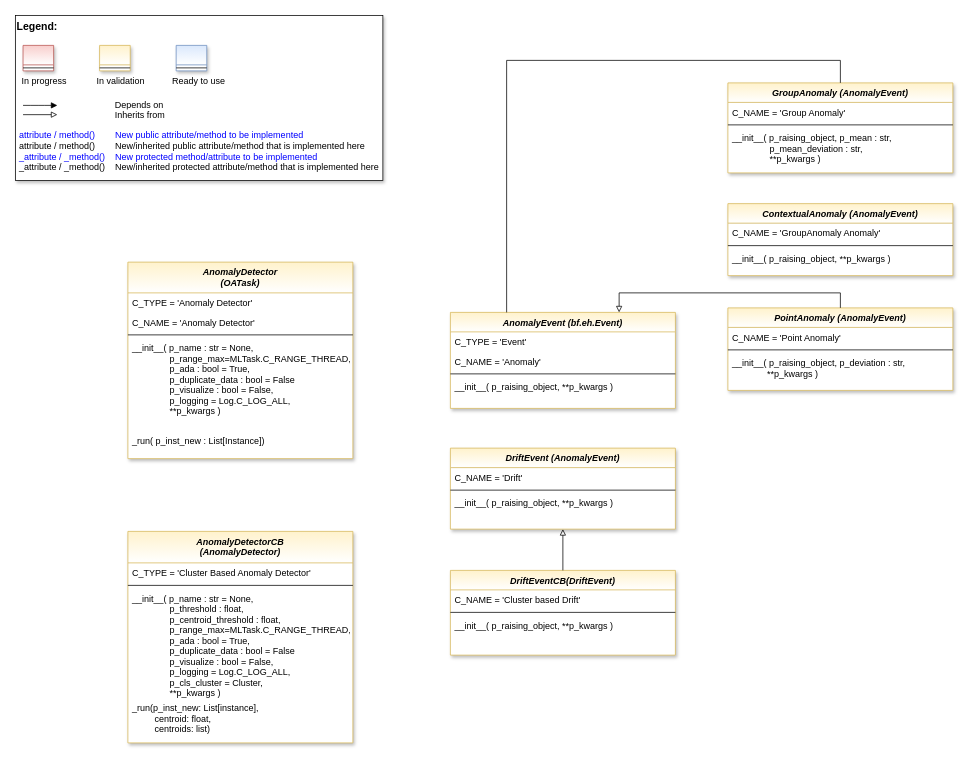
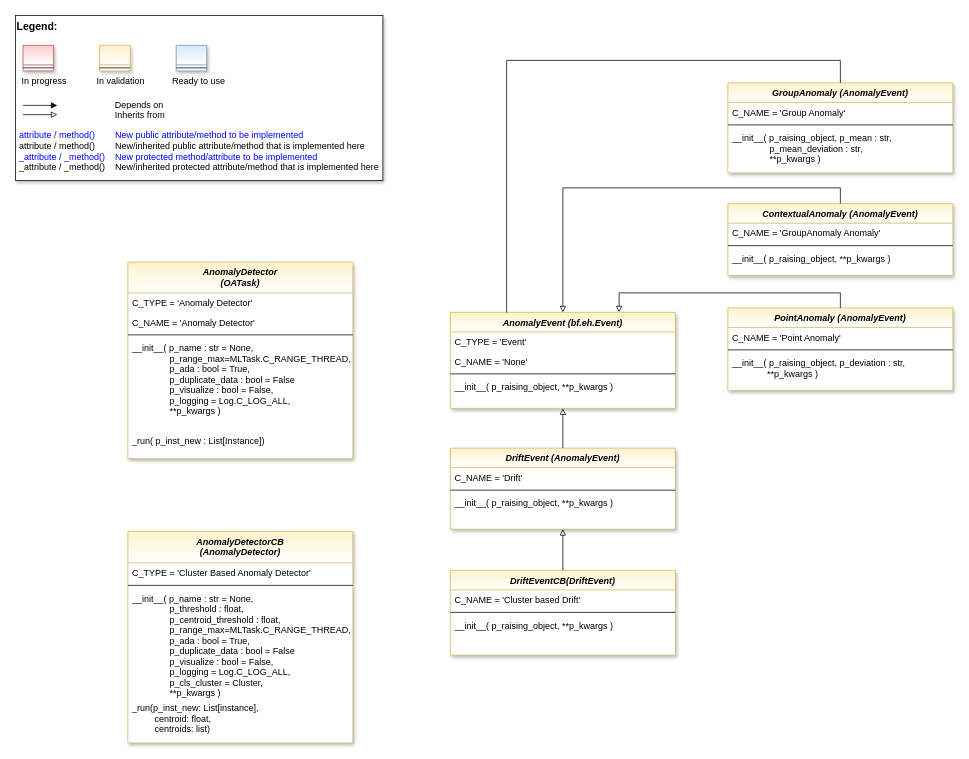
  <mxCell id="0" />
  <mxCell id="1" parent="0" />
  <mxCell id="2" value="" style="group" parent="1" vertex="1" connectable="0"><mxGeometry x="20" y="20" width="490" height="220" as="geometry" /></mxCell>
  <mxCell id="3" value="&lt;font color=&quot;#000000&quot; size=&quot;1&quot;&gt;&lt;b style=&quot;font-size: 14px&quot;&gt;Legend:&lt;br&gt;&lt;/b&gt;&lt;/font&gt;&lt;br&gt;&lt;br&gt;&lt;br&gt;&lt;font color=&quot;#0000ff&quot; style=&quot;font-size: 6px&quot;&gt;&lt;br&gt;&lt;/font&gt;&lt;span style=&quot;color: rgb(0 , 0 , 0)&quot;&gt;&lt;font style=&quot;font-size: 4px&quot;&gt;&amp;nbsp; &amp;nbsp;&lt;/font&gt;&amp;nbsp;In progress&amp;nbsp; &amp;nbsp; &amp;nbsp; &amp;nbsp; &amp;nbsp; &amp;nbsp; In validation&amp;nbsp; &amp;nbsp; &amp;nbsp; &amp;nbsp; &amp;nbsp; &amp;nbsp;Ready to use&lt;/span&gt;&lt;font color=&quot;#000000&quot;&gt;&amp;nbsp;&lt;br&gt;&lt;/font&gt;&lt;font color=&quot;#0000ff&quot;&gt;&lt;br&gt;&lt;br&gt;&lt;br&gt;&lt;br&gt;&amp;nbsp;attribute / method()&amp;nbsp; &amp;nbsp; &amp;nbsp; &amp;nbsp; New public attribute/method to be implemented&lt;/font&gt;&lt;br&gt;&lt;font color=&quot;#000000&quot;&gt;&amp;nbsp;&lt;/font&gt;&lt;font color=&quot;#000000&quot;&gt;attribute / method()&lt;span&gt; &lt;/span&gt;&amp;nbsp; &amp;nbsp; &amp;nbsp; &amp;nbsp;New/inherited public attribute/method that is implemented here&lt;br&gt;&lt;/font&gt;&lt;font color=&quot;#0000ff&quot;&gt;&amp;nbsp;_attribute /&amp;nbsp;&lt;/font&gt;&lt;font color=&quot;#0000ff&quot;&gt;_method()&amp;nbsp; &amp;nbsp; New protected method/attribute to be implemented&lt;/font&gt;&lt;br&gt;&lt;font color=&quot;#000000&quot;&gt;&amp;nbsp;_attribute / _method()&amp;nbsp; &amp;nbsp; New/inherited protected attribute/method that is implemented here&lt;br&gt;&lt;/font&gt;&lt;font color=&quot;#000000&quot;&gt;&lt;br&gt;&lt;br&gt;&lt;br&gt;&lt;br&gt;&lt;br&gt;&lt;/font&gt;" style="text;html=1;align=left;verticalAlign=top;whiteSpace=wrap;rounded=0;fontColor=#006600;strokeColor=#000000;shadow=1;fillColor=#ffffff;" parent="2" vertex="1"><mxGeometry width="490.0" height="220" as="geometry" /></mxCell>
  <mxCell id="4" value="Depends on" style="endArrow=block;html=1;labelPosition=right;verticalLabelPosition=middle;align=left;verticalAlign=middle;endFill=1;fontSize=12;" parent="2" edge="1"><mxGeometry x="-1623.125" y="-2180" width="51.042" height="50" as="geometry"><mxPoint x="10.208" y="120.003" as="sourcePoint" /><mxPoint x="55.991" y="120.003" as="targetPoint" /><mxPoint x="98" as="offset" /><Array as="points"><mxPoint x="30.625" y="120" /></Array></mxGeometry></mxCell>
  <mxCell id="5" value="Inherits from" style="endArrow=block;html=1;labelPosition=right;verticalLabelPosition=middle;align=left;verticalAlign=middle;endFill=0;fontSize=12;" parent="2" edge="1"><mxGeometry x="-1623.125" y="-2180" width="51.042" height="50" as="geometry"><mxPoint x="10.208" y="132.385" as="sourcePoint" /><mxPoint x="55.991" y="132.385" as="targetPoint" /><mxPoint x="98" y="1" as="offset" /></mxGeometry></mxCell>
  <mxCell id="6" value="" style="swimlane;fontStyle=3;align=center;verticalAlign=top;childLayout=stackLayout;horizontal=1;startSize=26;horizontalStack=0;resizeParent=1;resizeLast=0;collapsible=1;marginBottom=0;rounded=0;shadow=1;strokeWidth=1;fillColor=#f8cecc;strokeColor=#b85450;gradientColor=#ffffff;swimlaneFillColor=#ffffff;" parent="2" vertex="1"><mxGeometry x="10.208" y="40" width="40.833" height="34" as="geometry"><mxRectangle x="230" y="140" width="160" height="26" as="alternateBounds" /></mxGeometry></mxCell>
  <mxCell id="7" value="" style="line;html=1;strokeWidth=1;align=left;verticalAlign=middle;spacingTop=-1;spacingLeft=3;spacingRight=3;rotatable=0;labelPosition=right;points=[];portConstraint=eastwest;" parent="6" vertex="1"><mxGeometry y="26" width="40.833" height="8" as="geometry" /></mxCell>
  <mxCell id="8" value="" style="swimlane;fontStyle=3;align=center;verticalAlign=top;childLayout=stackLayout;horizontal=1;startSize=26;horizontalStack=0;resizeParent=1;resizeLast=0;collapsible=1;marginBottom=0;rounded=0;shadow=1;strokeWidth=1;fillColor=#fff2cc;strokeColor=#d6b656;gradientColor=#ffffff;swimlaneFillColor=#ffffff;" parent="2" vertex="1"><mxGeometry x="112.292" y="40" width="40.833" height="34" as="geometry"><mxRectangle x="230" y="140" width="160" height="26" as="alternateBounds" /></mxGeometry></mxCell>
  <mxCell id="9" value="" style="line;html=1;strokeWidth=1;align=left;verticalAlign=middle;spacingTop=-1;spacingLeft=3;spacingRight=3;rotatable=0;labelPosition=right;points=[];portConstraint=eastwest;" parent="8" vertex="1"><mxGeometry y="26" width="40.833" height="8" as="geometry" /></mxCell>
  <mxCell id="10" value="" style="swimlane;fontStyle=3;align=center;verticalAlign=top;childLayout=stackLayout;horizontal=1;startSize=26;horizontalStack=0;resizeParent=1;resizeLast=0;collapsible=1;marginBottom=0;rounded=0;shadow=1;strokeWidth=1;fillColor=#dae8fc;strokeColor=#6c8ebf;gradientColor=#ffffff;swimlaneFillColor=#ffffff;" parent="2" vertex="1"><mxGeometry x="214.375" y="40" width="40.833" height="34" as="geometry"><mxRectangle x="230" y="140" width="160" height="26" as="alternateBounds" /></mxGeometry></mxCell>
  <mxCell id="11" value="" style="line;html=1;strokeWidth=1;align=left;verticalAlign=middle;spacingTop=-1;spacingLeft=3;spacingRight=3;rotatable=0;labelPosition=right;points=[];portConstraint=eastwest;" parent="10" vertex="1"><mxGeometry y="26" width="40.833" height="8" as="geometry" /></mxCell>
  <mxCell id="12" value="AnomalyDetector&#10;(OATask)" style="swimlane;fontStyle=3;align=center;verticalAlign=top;childLayout=stackLayout;horizontal=1;startSize=41;horizontalStack=0;resizeParent=1;resizeLast=0;collapsible=1;marginBottom=0;rounded=0;shadow=1;strokeWidth=1;fillColor=#fff2cc;strokeColor=#d6b656;swimlaneFillColor=#ffffff;gradientColor=#ffffff;" parent="1" vertex="1"><mxGeometry x="170" y="349" width="300" height="262" as="geometry"><mxRectangle x="230" y="140" width="160" height="26" as="alternateBounds" /></mxGeometry></mxCell>
  <mxCell id="13" value="C_TYPE = 'Anomaly Detector'" style="text;align=left;verticalAlign=top;spacingLeft=4;spacingRight=4;overflow=hidden;rotatable=0;points=[[0,0.5],[1,0.5]];portConstraint=eastwest;fontColor=default;" parent="12" vertex="1"><mxGeometry y="41" width="300" height="26" as="geometry" /></mxCell>
  <mxCell id="14" value="C_NAME = 'Anomaly Detector'" style="text;align=left;verticalAlign=top;spacingLeft=4;spacingRight=4;overflow=hidden;rotatable=0;points=[[0,0.5],[1,0.5]];portConstraint=eastwest;fontColor=default;" parent="12" vertex="1"><mxGeometry y="67" width="300" height="26" as="geometry" /></mxCell>
  <mxCell id="15" value="" style="line;html=1;strokeWidth=1;align=left;verticalAlign=middle;spacingTop=-1;spacingLeft=3;spacingRight=3;rotatable=0;labelPosition=right;points=[];portConstraint=eastwest;" parent="12" vertex="1"><mxGeometry y="93" width="300" height="8" as="geometry" /></mxCell>
  <mxCell id="16" value="__init__( p_name : str = None,&#10;               p_range_max=MLTask.C_RANGE_THREAD,&#10;               p_ada : bool = True,&#10;               p_duplicate_data : bool = False&#10;               p_visualize : bool = False,&#10;               p_logging = Log.C_LOG_ALL,&#10;               **p_kwargs )" style="text;align=left;verticalAlign=top;spacingLeft=4;spacingRight=4;overflow=hidden;rotatable=0;points=[[0,0.5],[1,0.5]];portConstraint=eastwest;fontColor=default;" parent="12" vertex="1"><mxGeometry y="101" width="300" height="124" as="geometry" /></mxCell>
  <mxCell id="17" value="_run( p_inst_new : List[Instance])" style="text;align=left;verticalAlign=top;spacingLeft=4;spacingRight=4;overflow=hidden;rotatable=0;points=[[0,0.5],[1,0.5]];portConstraint=eastwest;shadow=1;" parent="12" vertex="1"><mxGeometry y="225" width="300" height="30" as="geometry" /></mxCell>
  <mxCell id="18" value="AnomalyEvent (bf.eh.Event)" style="swimlane;fontStyle=3;align=center;verticalAlign=top;childLayout=stackLayout;horizontal=1;startSize=26;horizontalStack=0;resizeParent=1;resizeLast=0;collapsible=1;marginBottom=0;rounded=0;shadow=1;strokeWidth=1;fillColor=#fff2cc;strokeColor=#d6b656;swimlaneFillColor=#ffffff;gradientColor=#ffffff;" parent="1" vertex="1"><mxGeometry x="600" y="416" width="300" height="128" as="geometry"><mxRectangle x="230" y="140" width="160" height="26" as="alternateBounds" /></mxGeometry></mxCell>
  <mxCell id="19" value="C_TYPE = 'Event'" style="text;align=left;verticalAlign=top;spacingLeft=4;spacingRight=4;overflow=hidden;rotatable=0;points=[[0,0.5],[1,0.5]];portConstraint=eastwest;fontColor=default;" parent="18" vertex="1"><mxGeometry y="26" width="300" height="26" as="geometry" /></mxCell>
- <mxCell id="20" value="C_NAME = 'Anomaly'" style="text;align=left;verticalAlign=top;spacingLeft=4;spacingRight=4;overflow=hidden;rotatable=0;points=[[0,0.5],[1,0.5]];portConstraint=eastwest;fontColor=default;" parent="18" vertex="1"><mxGeometry y="52" width="300" height="26" as="geometry" /></mxCell>
+ <mxCell id="20" value="C_NAME = 'None'" style="text;align=left;verticalAlign=top;spacingLeft=4;spacingRight=4;overflow=hidden;rotatable=0;points=[[0,0.5],[1,0.5]];portConstraint=eastwest;fontColor=default;" parent="18" vertex="1"><mxGeometry y="52" width="300" height="26" as="geometry" /></mxCell>
  <mxCell id="21" value="" style="line;html=1;strokeWidth=1;align=left;verticalAlign=middle;spacingTop=-1;spacingLeft=3;spacingRight=3;rotatable=0;labelPosition=right;points=[];portConstraint=eastwest;" parent="18" vertex="1"><mxGeometry y="78" width="300" height="8" as="geometry" /></mxCell>
  <mxCell id="22" value="__init__( p_raising_object, **p_kwargs )" style="text;align=left;verticalAlign=top;spacingLeft=4;spacingRight=4;overflow=hidden;rotatable=0;points=[[0,0.5],[1,0.5]];portConstraint=eastwest;" parent="18" vertex="1"><mxGeometry y="86" width="300" height="28" as="geometry" /></mxCell>
  <mxCell id="23" value="AnomalyDetectorCB &#10;(AnomalyDetector)" style="swimlane;fontStyle=3;align=center;verticalAlign=top;childLayout=stackLayout;horizontal=1;startSize=42;horizontalStack=0;resizeParent=1;resizeLast=0;collapsible=1;marginBottom=0;rounded=0;shadow=1;strokeWidth=1;fillColor=#fff2cc;strokeColor=#d6b656;swimlaneFillColor=#ffffff;gradientColor=#ffffff;" parent="1" vertex="1"><mxGeometry x="170" y="708" width="300" height="282" as="geometry"><mxRectangle x="230" y="140" width="160" height="26" as="alternateBounds" /></mxGeometry></mxCell>
  <mxCell id="24" value="C_TYPE = 'Cluster Based Anomaly Detector'" style="text;align=left;verticalAlign=top;spacingLeft=4;spacingRight=4;overflow=hidden;rotatable=0;points=[[0,0.5],[1,0.5]];portConstraint=eastwest;fontColor=default;" parent="23" vertex="1"><mxGeometry y="42" width="300" height="26" as="geometry" /></mxCell>
  <mxCell id="25" value="" style="line;html=1;strokeWidth=1;align=left;verticalAlign=middle;spacingTop=-1;spacingLeft=3;spacingRight=3;rotatable=0;labelPosition=right;points=[];portConstraint=eastwest;" parent="23" vertex="1"><mxGeometry y="68" width="300" height="8" as="geometry" /></mxCell>
  <mxCell id="26" value="__init__( p_name : str = None,&#10;               p_threshold : float,&#10;               p_centroid_threshold : float,&#10;               p_range_max=MLTask.C_RANGE_THREAD,&#10;               p_ada : bool = True,&#10;               p_duplicate_data : bool = False&#10;               p_visualize : bool = False,&#10;               p_logging = Log.C_LOG_ALL,&#10;               p_cls_cluster = Cluster,&#10;               **p_kwargs )" style="text;align=left;verticalAlign=top;spacingLeft=4;spacingRight=4;overflow=hidden;rotatable=0;points=[[0,0.5],[1,0.5]];portConstraint=eastwest;fontColor=default;" parent="23" vertex="1"><mxGeometry y="76" width="300" height="146" as="geometry" /></mxCell>
  <mxCell id="27" value="_run(p_inst_new: List[instance],&#10;         centroid: float,&#10;         centroids: list)" style="text;align=left;verticalAlign=top;spacingLeft=4;spacingRight=4;overflow=hidden;rotatable=0;points=[[0,0.5],[1,0.5]];portConstraint=eastwest;shadow=1;" parent="23" vertex="1"><mxGeometry y="222" width="300" height="60" as="geometry" /></mxCell>
  <mxCell id="28" value="PointAnomaly (AnomalyEvent)" style="swimlane;fontStyle=3;align=center;verticalAlign=top;childLayout=stackLayout;horizontal=1;startSize=26;horizontalStack=0;resizeParent=1;resizeLast=0;collapsible=1;marginBottom=0;rounded=0;shadow=1;strokeWidth=1;fillColor=#fff2cc;strokeColor=#d6b656;swimlaneFillColor=#ffffff;gradientColor=#ffffff;" parent="1" vertex="1"><mxGeometry x="970" y="410" width="300" height="110" as="geometry"><mxRectangle x="230" y="140" width="160" height="26" as="alternateBounds" /></mxGeometry></mxCell>
  <mxCell id="29" value="C_NAME = 'Point Anomaly'" style="text;align=left;verticalAlign=top;spacingLeft=4;spacingRight=4;overflow=hidden;rotatable=0;points=[[0,0.5],[1,0.5]];portConstraint=eastwest;fontColor=default;" parent="28" vertex="1"><mxGeometry y="26" width="300" height="26" as="geometry" /></mxCell>
  <mxCell id="30" value="" style="line;html=1;strokeWidth=1;align=left;verticalAlign=middle;spacingTop=-1;spacingLeft=3;spacingRight=3;rotatable=0;labelPosition=right;points=[];portConstraint=eastwest;" parent="28" vertex="1"><mxGeometry y="52" width="300" height="8" as="geometry" /></mxCell>
  <mxCell id="31" value="__init__( p_raising_object, p_deviation : str,&#10;               **p_kwargs )" style="text;align=left;verticalAlign=top;spacingLeft=4;spacingRight=4;overflow=hidden;rotatable=0;points=[[0,0.5],[1,0.5]];portConstraint=eastwest;" parent="28" vertex="1"><mxGeometry y="60" width="300" height="40" as="geometry" /></mxCell>
  <mxCell id="32" value="DriftEvent (AnomalyEvent)" style="swimlane;fontStyle=3;align=center;verticalAlign=top;childLayout=stackLayout;horizontal=1;startSize=26;horizontalStack=0;resizeParent=1;resizeLast=0;collapsible=1;marginBottom=0;rounded=0;shadow=1;strokeWidth=1;fillColor=#fff2cc;strokeColor=#d6b656;swimlaneFillColor=#ffffff;gradientColor=#ffffff;" parent="1" vertex="1"><mxGeometry x="600" y="597" width="300" height="108" as="geometry"><mxRectangle x="230" y="140" width="160" height="26" as="alternateBounds" /></mxGeometry></mxCell>
  <mxCell id="33" value="C_NAME = 'Drift'" style="text;align=left;verticalAlign=top;spacingLeft=4;spacingRight=4;overflow=hidden;rotatable=0;points=[[0,0.5],[1,0.5]];portConstraint=eastwest;fontColor=default;" parent="32" vertex="1"><mxGeometry y="26" width="300" height="26" as="geometry" /></mxCell>
  <mxCell id="34" value="" style="line;html=1;strokeWidth=1;align=left;verticalAlign=middle;spacingTop=-1;spacingLeft=3;spacingRight=3;rotatable=0;labelPosition=right;points=[];portConstraint=eastwest;" parent="32" vertex="1"><mxGeometry y="52" width="300" height="8" as="geometry" /></mxCell>
  <mxCell id="35" value="__init__( p_raising_object, **p_kwargs )" style="text;align=left;verticalAlign=top;spacingLeft=4;spacingRight=4;overflow=hidden;rotatable=0;points=[[0,0.5],[1,0.5]];portConstraint=eastwest;" parent="32" vertex="1"><mxGeometry y="60" width="300" height="28" as="geometry" /></mxCell>
+ <mxCell id="36" style="edgeStyle=orthogonalEdgeStyle;rounded=0;orthogonalLoop=1;jettySize=auto;html=1;fontColor=#0000FF;endArrow=block;endFill=0;exitX=0.5;exitY=0;exitDx=0;exitDy=0;entryX=0.5;entryY=1;entryDx=0;entryDy=0;" parent="1" source="32" target="18" edge="1"><mxGeometry relative="1" as="geometry"><mxPoint x="760" y="580" as="targetPoint" /><Array as="points"><mxPoint x="750" y="590" /><mxPoint x="750" y="590" /></Array><mxPoint x="1140" y="500" as="sourcePoint" /></mxGeometry></mxCell>
  <mxCell id="37" value="DriftEventCB(DriftEvent)" style="swimlane;fontStyle=3;align=center;verticalAlign=top;childLayout=stackLayout;horizontal=1;startSize=26;horizontalStack=0;resizeParent=1;resizeLast=0;collapsible=1;marginBottom=0;rounded=0;shadow=1;strokeWidth=1;fillColor=#fff2cc;strokeColor=#d6b656;swimlaneFillColor=#ffffff;gradientColor=#ffffff;" parent="1" vertex="1"><mxGeometry x="600" y="760" width="300" height="113" as="geometry"><mxRectangle x="230" y="140" width="160" height="26" as="alternateBounds" /></mxGeometry></mxCell>
  <mxCell id="38" value="C_NAME = 'Cluster based Drift'" style="text;align=left;verticalAlign=top;spacingLeft=4;spacingRight=4;overflow=hidden;rotatable=0;points=[[0,0.5],[1,0.5]];portConstraint=eastwest;fontColor=default;" parent="37" vertex="1"><mxGeometry y="26" width="300" height="26" as="geometry" /></mxCell>
  <mxCell id="39" value="" style="line;html=1;strokeWidth=1;align=left;verticalAlign=middle;spacingTop=-1;spacingLeft=3;spacingRight=3;rotatable=0;labelPosition=right;points=[];portConstraint=eastwest;" parent="37" vertex="1"><mxGeometry y="52" width="300" height="8" as="geometry" /></mxCell>
  <mxCell id="40" value="__init__( p_raising_object, **p_kwargs )" style="text;align=left;verticalAlign=top;spacingLeft=4;spacingRight=4;overflow=hidden;rotatable=0;points=[[0,0.5],[1,0.5]];portConstraint=eastwest;" parent="37" vertex="1"><mxGeometry y="60" width="300" height="28" as="geometry" /></mxCell>
  <mxCell id="41" value="GroupAnomaly (AnomalyEvent)" style="swimlane;fontStyle=3;align=center;verticalAlign=top;childLayout=stackLayout;horizontal=1;startSize=26;horizontalStack=0;resizeParent=1;resizeLast=0;collapsible=1;marginBottom=0;rounded=0;shadow=1;strokeWidth=1;fillColor=#fff2cc;strokeColor=#d6b656;swimlaneFillColor=#ffffff;gradientColor=#ffffff;" parent="1" vertex="1"><mxGeometry x="970" y="110" width="300" height="120" as="geometry"><mxRectangle x="230" y="140" width="160" height="26" as="alternateBounds" /></mxGeometry></mxCell>
  <mxCell id="42" value="C_NAME = 'Group Anomaly'" style="text;align=left;verticalAlign=top;spacingLeft=4;spacingRight=4;overflow=hidden;rotatable=0;points=[[0,0.5],[1,0.5]];portConstraint=eastwest;fontColor=default;" parent="41" vertex="1"><mxGeometry y="26" width="300" height="26" as="geometry" /></mxCell>
  <mxCell id="43" value="" style="line;html=1;strokeWidth=1;align=left;verticalAlign=middle;spacingTop=-1;spacingLeft=3;spacingRight=3;rotatable=0;labelPosition=right;points=[];portConstraint=eastwest;" parent="41" vertex="1"><mxGeometry y="52" width="300" height="8" as="geometry" /></mxCell>
  <mxCell id="44" value="__init__( p_raising_object, p_mean : str,&#10;               p_mean_deviation : str,&#10;               **p_kwargs )" style="text;align=left;verticalAlign=top;spacingLeft=4;spacingRight=4;overflow=hidden;rotatable=0;points=[[0,0.5],[1,0.5]];portConstraint=eastwest;" parent="41" vertex="1"><mxGeometry y="60" width="300" height="50" as="geometry" /></mxCell>
  <mxCell id="45" value="ContextualAnomaly (AnomalyEvent)" style="swimlane;fontStyle=3;align=center;verticalAlign=top;childLayout=stackLayout;horizontal=1;startSize=26;horizontalStack=0;resizeParent=1;resizeLast=0;collapsible=1;marginBottom=0;rounded=0;shadow=1;strokeWidth=1;fillColor=#fff2cc;strokeColor=#d6b656;swimlaneFillColor=#ffffff;gradientColor=#ffffff;" parent="1" vertex="1"><mxGeometry x="970" y="271" width="300" height="96" as="geometry"><mxRectangle x="230" y="140" width="160" height="26" as="alternateBounds" /></mxGeometry></mxCell>
  <mxCell id="46" value="C_NAME = 'GroupAnomaly Anomaly'" style="text;align=left;verticalAlign=top;spacingLeft=4;spacingRight=4;overflow=hidden;rotatable=0;points=[[0,0.5],[1,0.5]];portConstraint=eastwest;fontColor=default;" parent="45" vertex="1"><mxGeometry y="26" width="300" height="26" as="geometry" /></mxCell>
  <mxCell id="47" value="" style="line;html=1;strokeWidth=1;align=left;verticalAlign=middle;spacingTop=-1;spacingLeft=3;spacingRight=3;rotatable=0;labelPosition=right;points=[];portConstraint=eastwest;" parent="45" vertex="1"><mxGeometry y="52" width="300" height="8" as="geometry" /></mxCell>
  <mxCell id="48" value="__init__( p_raising_object, **p_kwargs )" style="text;align=left;verticalAlign=top;spacingLeft=4;spacingRight=4;overflow=hidden;rotatable=0;points=[[0,0.5],[1,0.5]];portConstraint=eastwest;" parent="45" vertex="1"><mxGeometry y="60" width="300" height="30" as="geometry" /></mxCell>
  <mxCell id="49" style="edgeStyle=orthogonalEdgeStyle;rounded=0;orthogonalLoop=1;jettySize=auto;html=1;fontColor=#0000FF;endArrow=none;endFill=0;entryX=0.25;entryY=0;entryDx=0;entryDy=0;exitX=0.5;exitY=0;exitDx=0;exitDy=0;" parent="1" source="41" target="18" edge="1"><mxGeometry relative="1" as="geometry"><mxPoint x="700" y="190" as="targetPoint" /><Array as="points"><mxPoint x="1120" y="80" /><mxPoint x="675" y="80" /></Array><mxPoint x="700" y="340" as="sourcePoint" /></mxGeometry></mxCell>
+ <mxCell id="50" style="edgeStyle=orthogonalEdgeStyle;rounded=0;orthogonalLoop=1;jettySize=auto;html=1;fontColor=#0000FF;endArrow=block;endFill=0;entryX=0.5;entryY=0;entryDx=0;entryDy=0;exitX=0.5;exitY=0;exitDx=0;exitDy=0;" parent="1" source="45" target="18" edge="1"><mxGeometry relative="1" as="geometry"><mxPoint x="760" y="140" as="targetPoint" /><Array as="points"><mxPoint x="1120" y="250" /><mxPoint x="750" y="250" /></Array><mxPoint x="760" y="290" as="sourcePoint" /></mxGeometry></mxCell>
  <mxCell id="51" style="edgeStyle=orthogonalEdgeStyle;rounded=0;orthogonalLoop=1;jettySize=auto;html=1;fontColor=#0000FF;endArrow=block;endFill=0;entryX=0.75;entryY=0;entryDx=0;entryDy=0;exitX=0.5;exitY=0;exitDx=0;exitDy=0;" parent="1" source="28" target="18" edge="1"><mxGeometry relative="1" as="geometry"><mxPoint x="870" y="220" as="targetPoint" /><Array as="points"><mxPoint x="1120" y="390" /><mxPoint x="825" y="390" /></Array><mxPoint x="870" y="370" as="sourcePoint" /></mxGeometry></mxCell>
  <mxCell id="52" style="edgeStyle=orthogonalEdgeStyle;rounded=0;orthogonalLoop=1;jettySize=auto;html=1;fontColor=#0000FF;endArrow=block;endFill=0;entryX=0.5;entryY=1;entryDx=0;entryDy=0;" parent="1" target="32" edge="1"><mxGeometry relative="1" as="geometry"><mxPoint x="749.33" y="770" as="targetPoint" /><Array as="points"><mxPoint x="750" y="705" /><mxPoint x="750" y="705" /></Array><mxPoint x="750" y="760" as="sourcePoint" /></mxGeometry></mxCell>
